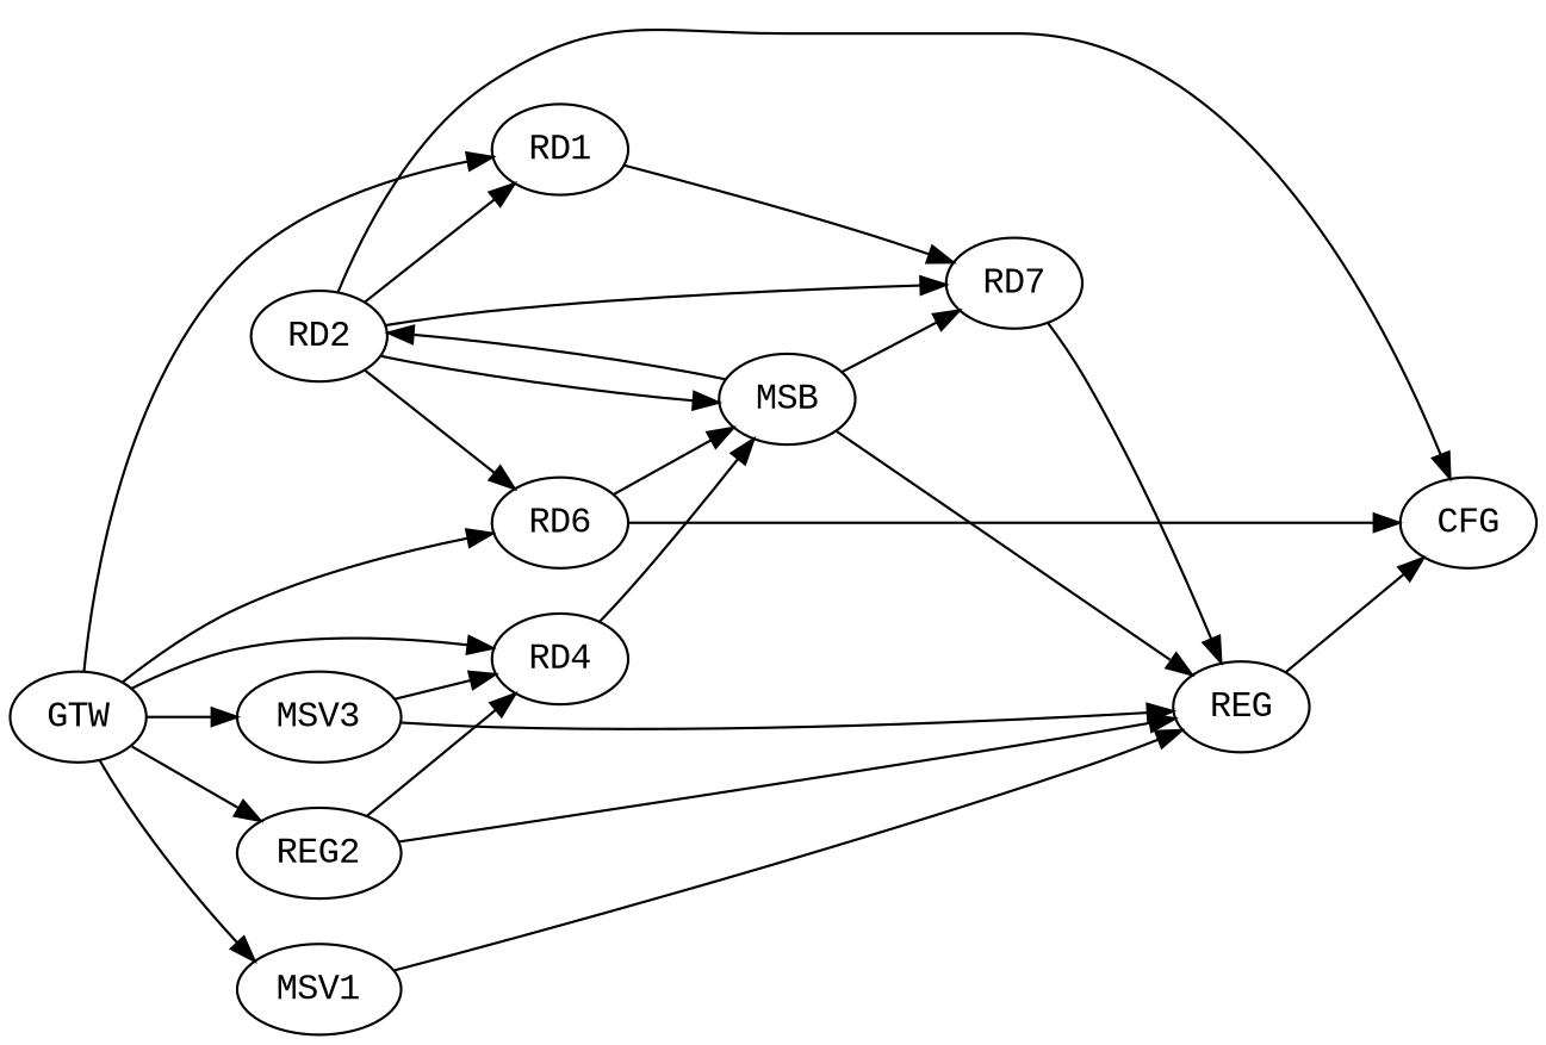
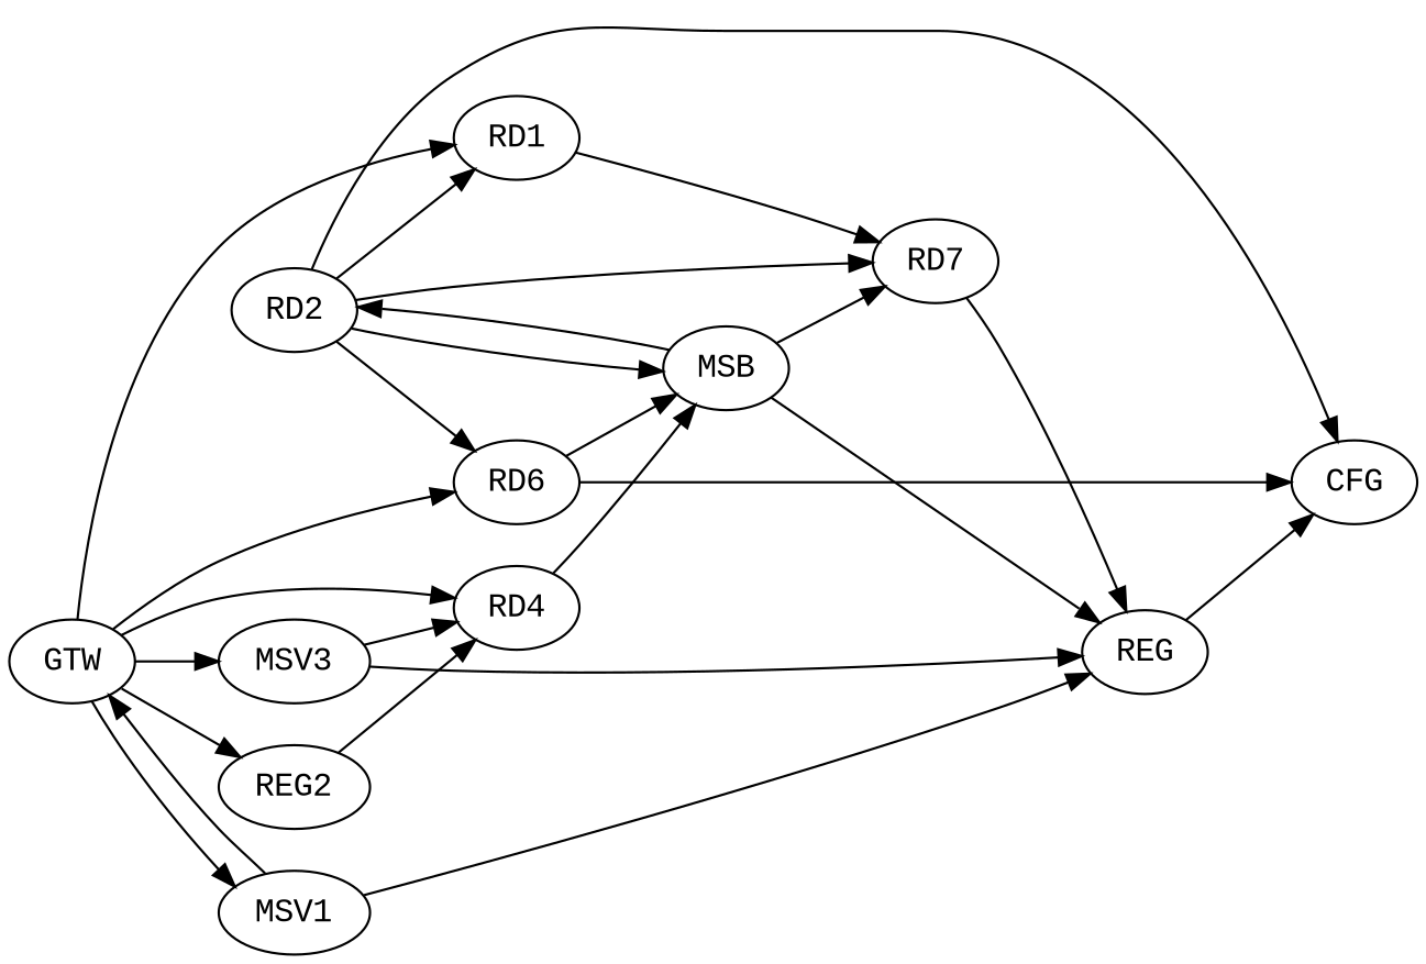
  strict digraph {
    fontname="Liberation Mono"
    rankdir=LR
    node [fontname="Liberation Mono"]
    edge [fontname="Liberation Mono"]
    n1 [label=RD1]
    n2 [label=RD7]
    n3 [label=REG]
    n4 [label=CFG]
    n5 [label=RD2]
    n6 [label=RD6]
    n7 [label=MSB]
    n8 [label=RD4]
    n9 [label=GTW]
    n10 [label=MSV1]
    n11 [label=REG2]
    n12 [label=MSV3]
    n1 -> n2
    n2 -> n3
    n3 -> n4
    n5 -> n1
    n5 -> n2
    n5 -> n4
    n5 -> n6
    n5 -> n7
    n6 -> n4
    n6 -> n7
    n7 -> n2
    n7 -> n3
    n7 -> n5
    n8 -> n7
    n9 -> n1
    n9 -> n6
    n9 -> n8
    n9 -> n10
    n9 -> n11
    n9 -> n12
    n10 -> n3
-   n11 -> n3
+   n10 -> n9
    n11 -> n8
    n12 -> n3
    n12 -> n8
  }
